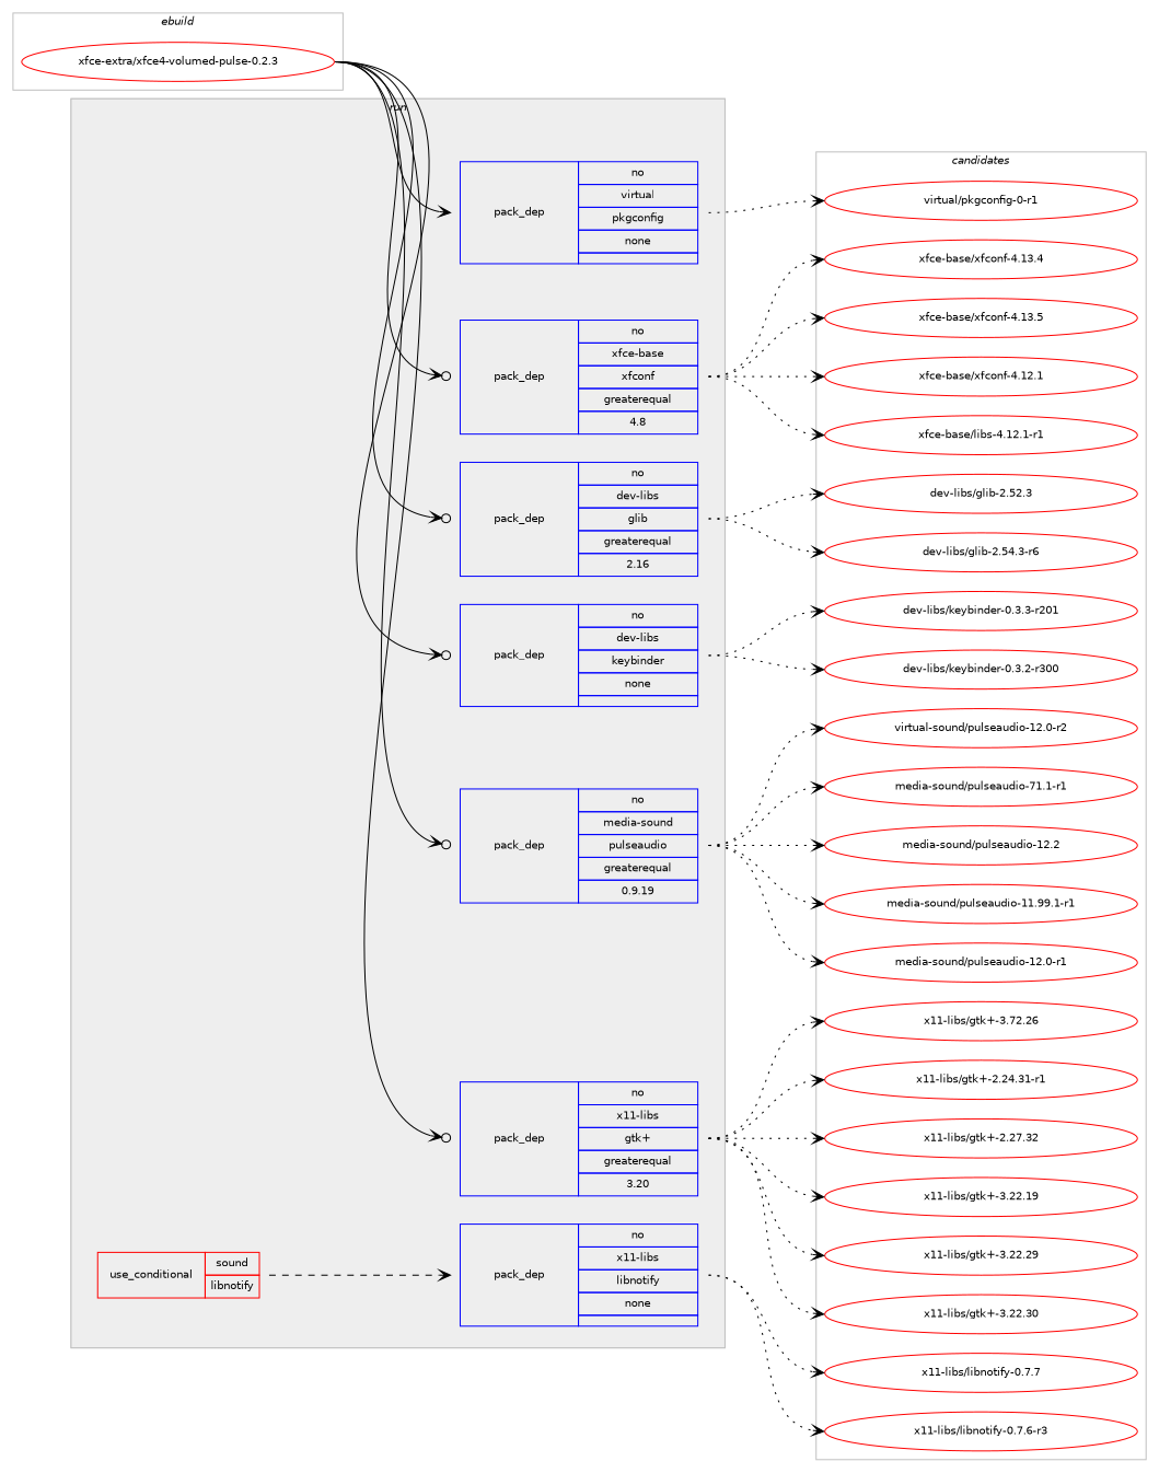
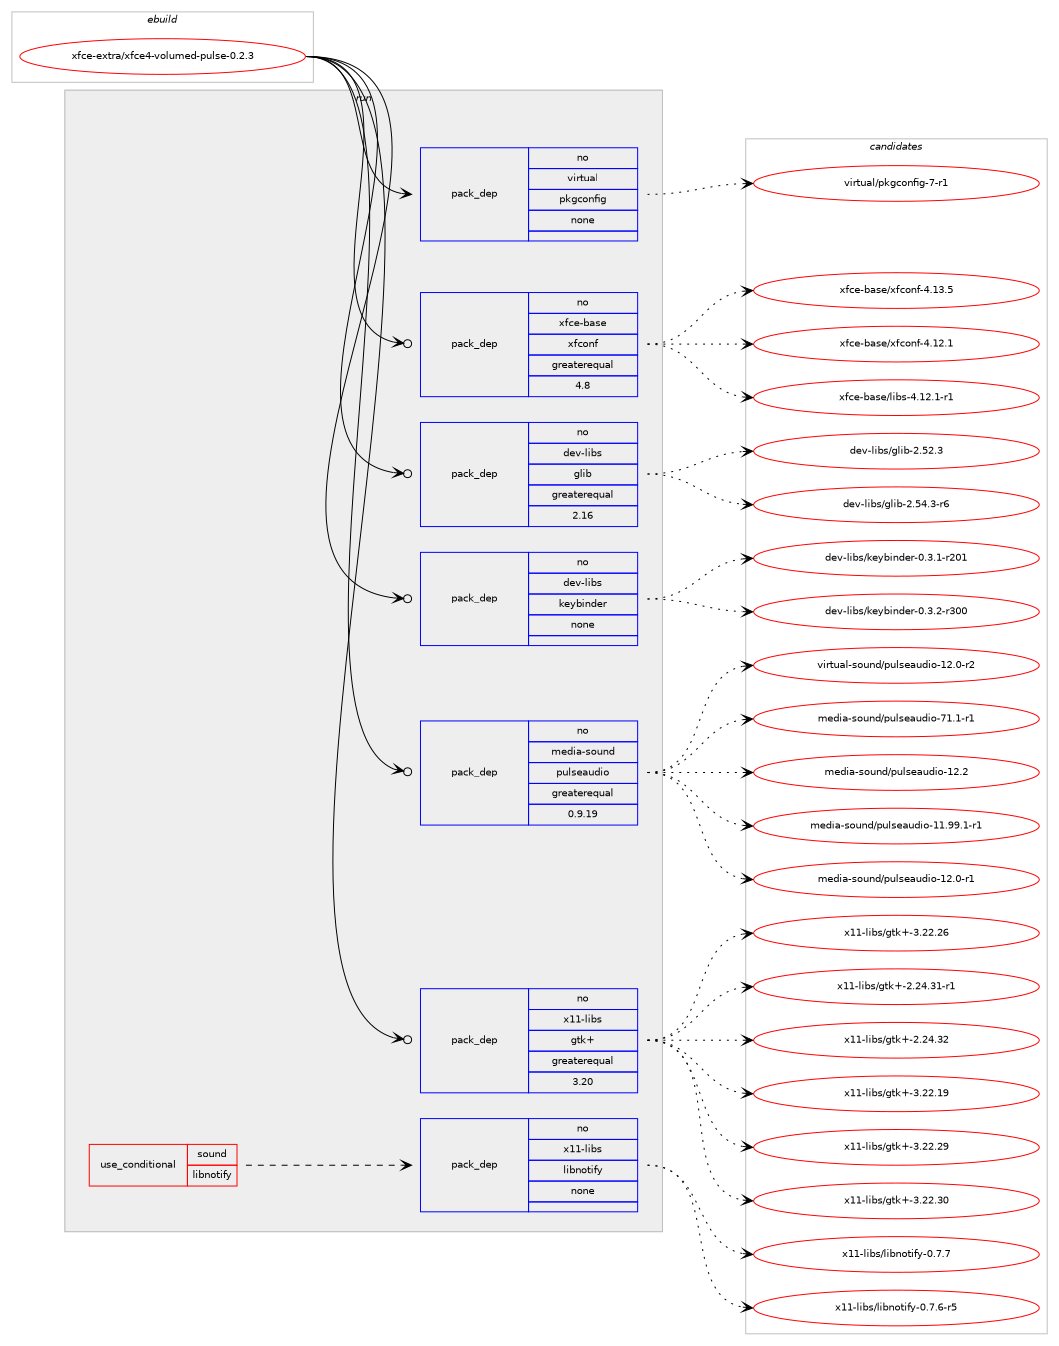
  digraph {
    compound=true
    concentrate=true
    fontname=Helvetica
    fontsize=10
    newrank=true
    rankdir=LR
    ranksep=1.5
    node [color=red fontname=Helvetica fontsize=10]
    edge [arrowhead=vee headport=w style=dotted tailport=e weight=100]
    n1 [label="xfce-extra/xfce4-volumed-pulse-0.2.3" width=4]
    n2 [color=blue label=<<TABLE BORDER="0" CELLBORDER="1" CELLSPACING="0" CELLPADDING="4" WIDTH="220"><TR><TD ROWSPAN="6" CELLPADDING="30">pack_dep</TD></TR><TR><TD WIDTH="110">no</TD></TR><TR><TD>virtual</TD></TR><TR><TD>pkgconfig</TD></TR><TR><TD>none</TD></TR><TR><TD></TD></TR></TABLE>> shape=none]
    n3 [color=blue label=<<TABLE BORDER="0" CELLBORDER="1" CELLSPACING="0" CELLPADDING="4" WIDTH="220"><TR><TD ROWSPAN="6" CELLPADDING="30">pack_dep</TD></TR><TR><TD WIDTH="110">no</TD></TR><TR><TD>x11-libs</TD></TR><TR><TD>libnotify</TD></TR><TR><TD>none</TD></TR><TR><TD></TD></TR></TABLE>> shape=none]
    n4 [label=<<TABLE BORDER="0" CELLBORDER="1" CELLSPACING="0" CELLPADDING="4"><TR><TD ROWSPAN="3" CELLPADDING="10">use_conditional</TD></TR><TR><TD>sound</TD></TR><TR><TD>libnotify</TD></TR></TABLE>> shape=none]
    n5 [color=blue label=<<TABLE BORDER="0" CELLBORDER="1" CELLSPACING="0" CELLPADDING="4" WIDTH="220"><TR><TD ROWSPAN="6" CELLPADDING="30">pack_dep</TD></TR><TR><TD WIDTH="110">no</TD></TR><TR><TD>dev-libs</TD></TR><TR><TD>glib</TD></TR><TR><TD>greaterequal</TD></TR><TR><TD>2.16</TD></TR></TABLE>> shape=none]
    n6 [color=blue label=<<TABLE BORDER="0" CELLBORDER="1" CELLSPACING="0" CELLPADDING="4" WIDTH="220"><TR><TD ROWSPAN="6" CELLPADDING="30">pack_dep</TD></TR><TR><TD WIDTH="110">no</TD></TR><TR><TD>dev-libs</TD></TR><TR><TD>keybinder</TD></TR><TR><TD>none</TD></TR><TR><TD></TD></TR></TABLE>> shape=none]
    n7 [color=blue label=<<TABLE BORDER="0" CELLBORDER="1" CELLSPACING="0" CELLPADDING="4" WIDTH="220"><TR><TD ROWSPAN="6" CELLPADDING="30">pack_dep</TD></TR><TR><TD WIDTH="110">no</TD></TR><TR><TD>media-sound</TD></TR><TR><TD>pulseaudio</TD></TR><TR><TD>greaterequal</TD></TR><TR><TD>0.9.19</TD></TR></TABLE>> shape=none]
    n8 [color=blue label=<<TABLE BORDER="0" CELLBORDER="1" CELLSPACING="0" CELLPADDING="4" WIDTH="220"><TR><TD ROWSPAN="6" CELLPADDING="30">pack_dep</TD></TR><TR><TD WIDTH="110">no</TD></TR><TR><TD>x11-libs</TD></TR><TR><TD>gtk+</TD></TR><TR><TD>greaterequal</TD></TR><TR><TD>3.20</TD></TR></TABLE>> shape=none]
    n9 [color=blue label=<<TABLE BORDER="0" CELLBORDER="1" CELLSPACING="0" CELLPADDING="4" WIDTH="220"><TR><TD ROWSPAN="6" CELLPADDING="30">pack_dep</TD></TR><TR><TD WIDTH="110">no</TD></TR><TR><TD>xfce-base</TD></TR><TR><TD>xfconf</TD></TR><TR><TD>greaterequal</TD></TR><TR><TD>4.8</TD></TR></TABLE>> shape=none]
-   n10 [label="virtual/pkgconfig-0-r1" width=4]
-   n11 [label="x11-libs/libnotify-0.7.6-r3" width=4]
+   n10 [label="virtual/pkgconfig-7-r1" width=4]
+   n11 [label="x11-libs/libnotify-0.7.6-r5" width=4]
    n12 [label="x11-libs/libnotify-0.7.7" width=4]
    n13 [label="dev-libs/glib-2.52.3" width=4]
    n14 [label="dev-libs/glib-2.54.3-r6" width=4]
-   n15 [label="dev-libs/keybinder-0.3.3-r201" width=4]
+   n15 [label="dev-libs/keybinder-0.3.1-r201" width=4]
    n16 [label="dev-libs/keybinder-0.3.2-r300" width=4]
    n17 [label="media-sound/pulseaudio-11.99.1-r1" width=4]
    n18 [label="media-sound/pulseaudio-12.0-r1" width=4]
    n19 [label="virtual-sound/pulseaudio-12.0-r2" width=4]
    n20 [label="media-sound/pulseaudio-71.1-r1" width=4]
    n21 [label="media-sound/pulseaudio-12.2" width=4]
-   n22 [label="x11-libs/gtk+-3.72.26" width=4]
+   n22 [label="x11-libs/gtk+-3.22.26" width=4]
    n23 [label="x11-libs/gtk+-2.24.31-r1" width=4]
-   n24 [label="x11-libs/gtk+-2.27.32" width=4]
+   n24 [label="x11-libs/gtk+-2.24.32" width=4]
    n25 [label="x11-libs/gtk+-3.22.19" width=4]
    n26 [label="x11-libs/gtk+-3.22.29" width=4]
    n27 [label="x11-libs/gtk+-3.22.30" width=4]
    n28 [label="xfce-base/xfconf-4.12.1" width=4]
    n29 [label="xfce-base/libs-4.12.1-r1" width=4]
-   n30 [label="xfce-base/xfconf-4.13.4" width=4]
    n31 [label="xfce-base/xfconf-4.13.5" width=4]
    subgraph cluster_1 {
      color=gray
      label=<<i>ebuild</i>>
      rank=same
      n1
    }
    subgraph cluster_2 {
      color=gray
      label=<<i>dependencies</i>>
      subgraph cluster_3 {
        color=gray
        fillcolor="#eeeeee"
        label=<<i>compile</i>>
        style=filled
        subgraph sub_4 {
          color=gray
          fillcolor="#eeeeee"
          label=<<i>compile</i>>
          style=filled
          n2
        }
      }
      subgraph cluster_5 {
        color=gray
        fillcolor="#eeeeee"
        label=<<i>compile and run</i>>
        style=filled
        subgraph sub_6 {
          color=gray
          fillcolor="#eeeeee"
          label=<<i>compile and run</i>>
          style=filled
          n4
          subgraph sub_7 {
            color=gray
            fillcolor="#eeeeee"
            label=<<i>compile and run</i>>
            style=filled
            n3
          }
        }
        subgraph sub_8 {
          color=gray
          fillcolor="#eeeeee"
          label=<<i>compile and run</i>>
          style=filled
          n5
        }
        subgraph sub_9 {
          color=gray
          fillcolor="#eeeeee"
          label=<<i>compile and run</i>>
          style=filled
          n6
        }
        subgraph sub_10 {
          color=gray
          fillcolor="#eeeeee"
          label=<<i>compile and run</i>>
          style=filled
          n7
        }
        subgraph sub_11 {
          color=gray
          fillcolor="#eeeeee"
          label=<<i>compile and run</i>>
          style=filled
          n8
        }
        subgraph sub_12 {
          color=gray
          fillcolor="#eeeeee"
          label=<<i>compile and run</i>>
          style=filled
          n9
        }
      }
      subgraph cluster_13 {
        color=gray
        fillcolor="#eeeeee"
        label=<<i>run</i>>
        style=filled
      }
    }
    subgraph cluster_14 {
      color=gray
      label=<<i>candidates</i>>
      rank=same
      subgraph sub_15 {
        color=black
        label=<<i>candidates</i>>
        nodesep=1
        rank=same
        n10
      }
      subgraph sub_16 {
        color=black
        label=<<i>candidates</i>>
        nodesep=1
        rank=same
        n11
        n12
      }
      subgraph sub_17 {
        color=black
        label=<<i>candidates</i>>
        nodesep=1
        rank=same
        n13
        n14
      }
      subgraph sub_18 {
        color=black
        label=<<i>candidates</i>>
        nodesep=1
        rank=same
        n15
        n16
      }
      subgraph sub_19 {
        color=black
        label=<<i>candidates</i>>
        nodesep=1
        rank=same
        n17
        n18
        n19
        n20
        n21
      }
      subgraph sub_20 {
        color=black
        label=<<i>candidates</i>>
        nodesep=1
        rank=same
        n22
        n23
        n24
        n25
        n26
        n27
      }
      subgraph sub_21 {
        color=black
        label=<<i>candidates</i>>
        nodesep=1
        rank=same
        n28
        n29
-       n30
        n31
      }
    }
    n1 -> n2 [style=solid weight=20]
    n1 -> n5 [arrowhead=odotvee style=solid weight=20]
    n1 -> n6 [arrowhead=odotvee style=solid weight=20]
    n1 -> n7 [arrowhead=odotvee style=solid weight=20]
    n1 -> n8 [arrowhead=odotvee style=solid weight=20]
    n1 -> n9 [arrowhead=odotvee style=solid weight=20]
    n2 -> n10
    n3 -> n11
    n3 -> n12
    n4 -> n3 [style=dashed weight=20]
    n5 -> n13
    n5 -> n14
    n6 -> n15
    n6 -> n16
    n7 -> n17
    n7 -> n18
    n7 -> n19
    n7 -> n20
    n7 -> n21
    n8 -> n22
    n8 -> n23
    n8 -> n24
    n8 -> n25
    n8 -> n26
    n8 -> n27
    n9 -> n28
    n9 -> n29
-   n9 -> n30
    n9 -> n31
  }
